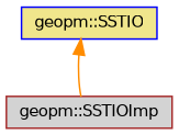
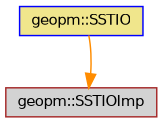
  digraph {
    node [fontname=Helvetica fontsize=10 shape=record style=filled]
    n1 [color=blue fillcolor=khaki fontcolor=black height=0.2 label="geopm::SSTIO" width=0.4]
    n2 [color=brown fillcolor=lightgrey height=0.2 label="geopm::SSTIOImp" width=0.4]
-   n1 -> n2 [color=darkorange dir=back fontname=Helvetica fontsize=10 labelfontname=Helvetica labelfontsize=10 style=solid]
+   n2 -> n1 [color=darkorange dir=back fontname=Helvetica fontsize=10 labelfontname=Helvetica labelfontsize=10 style=solid]
  }
